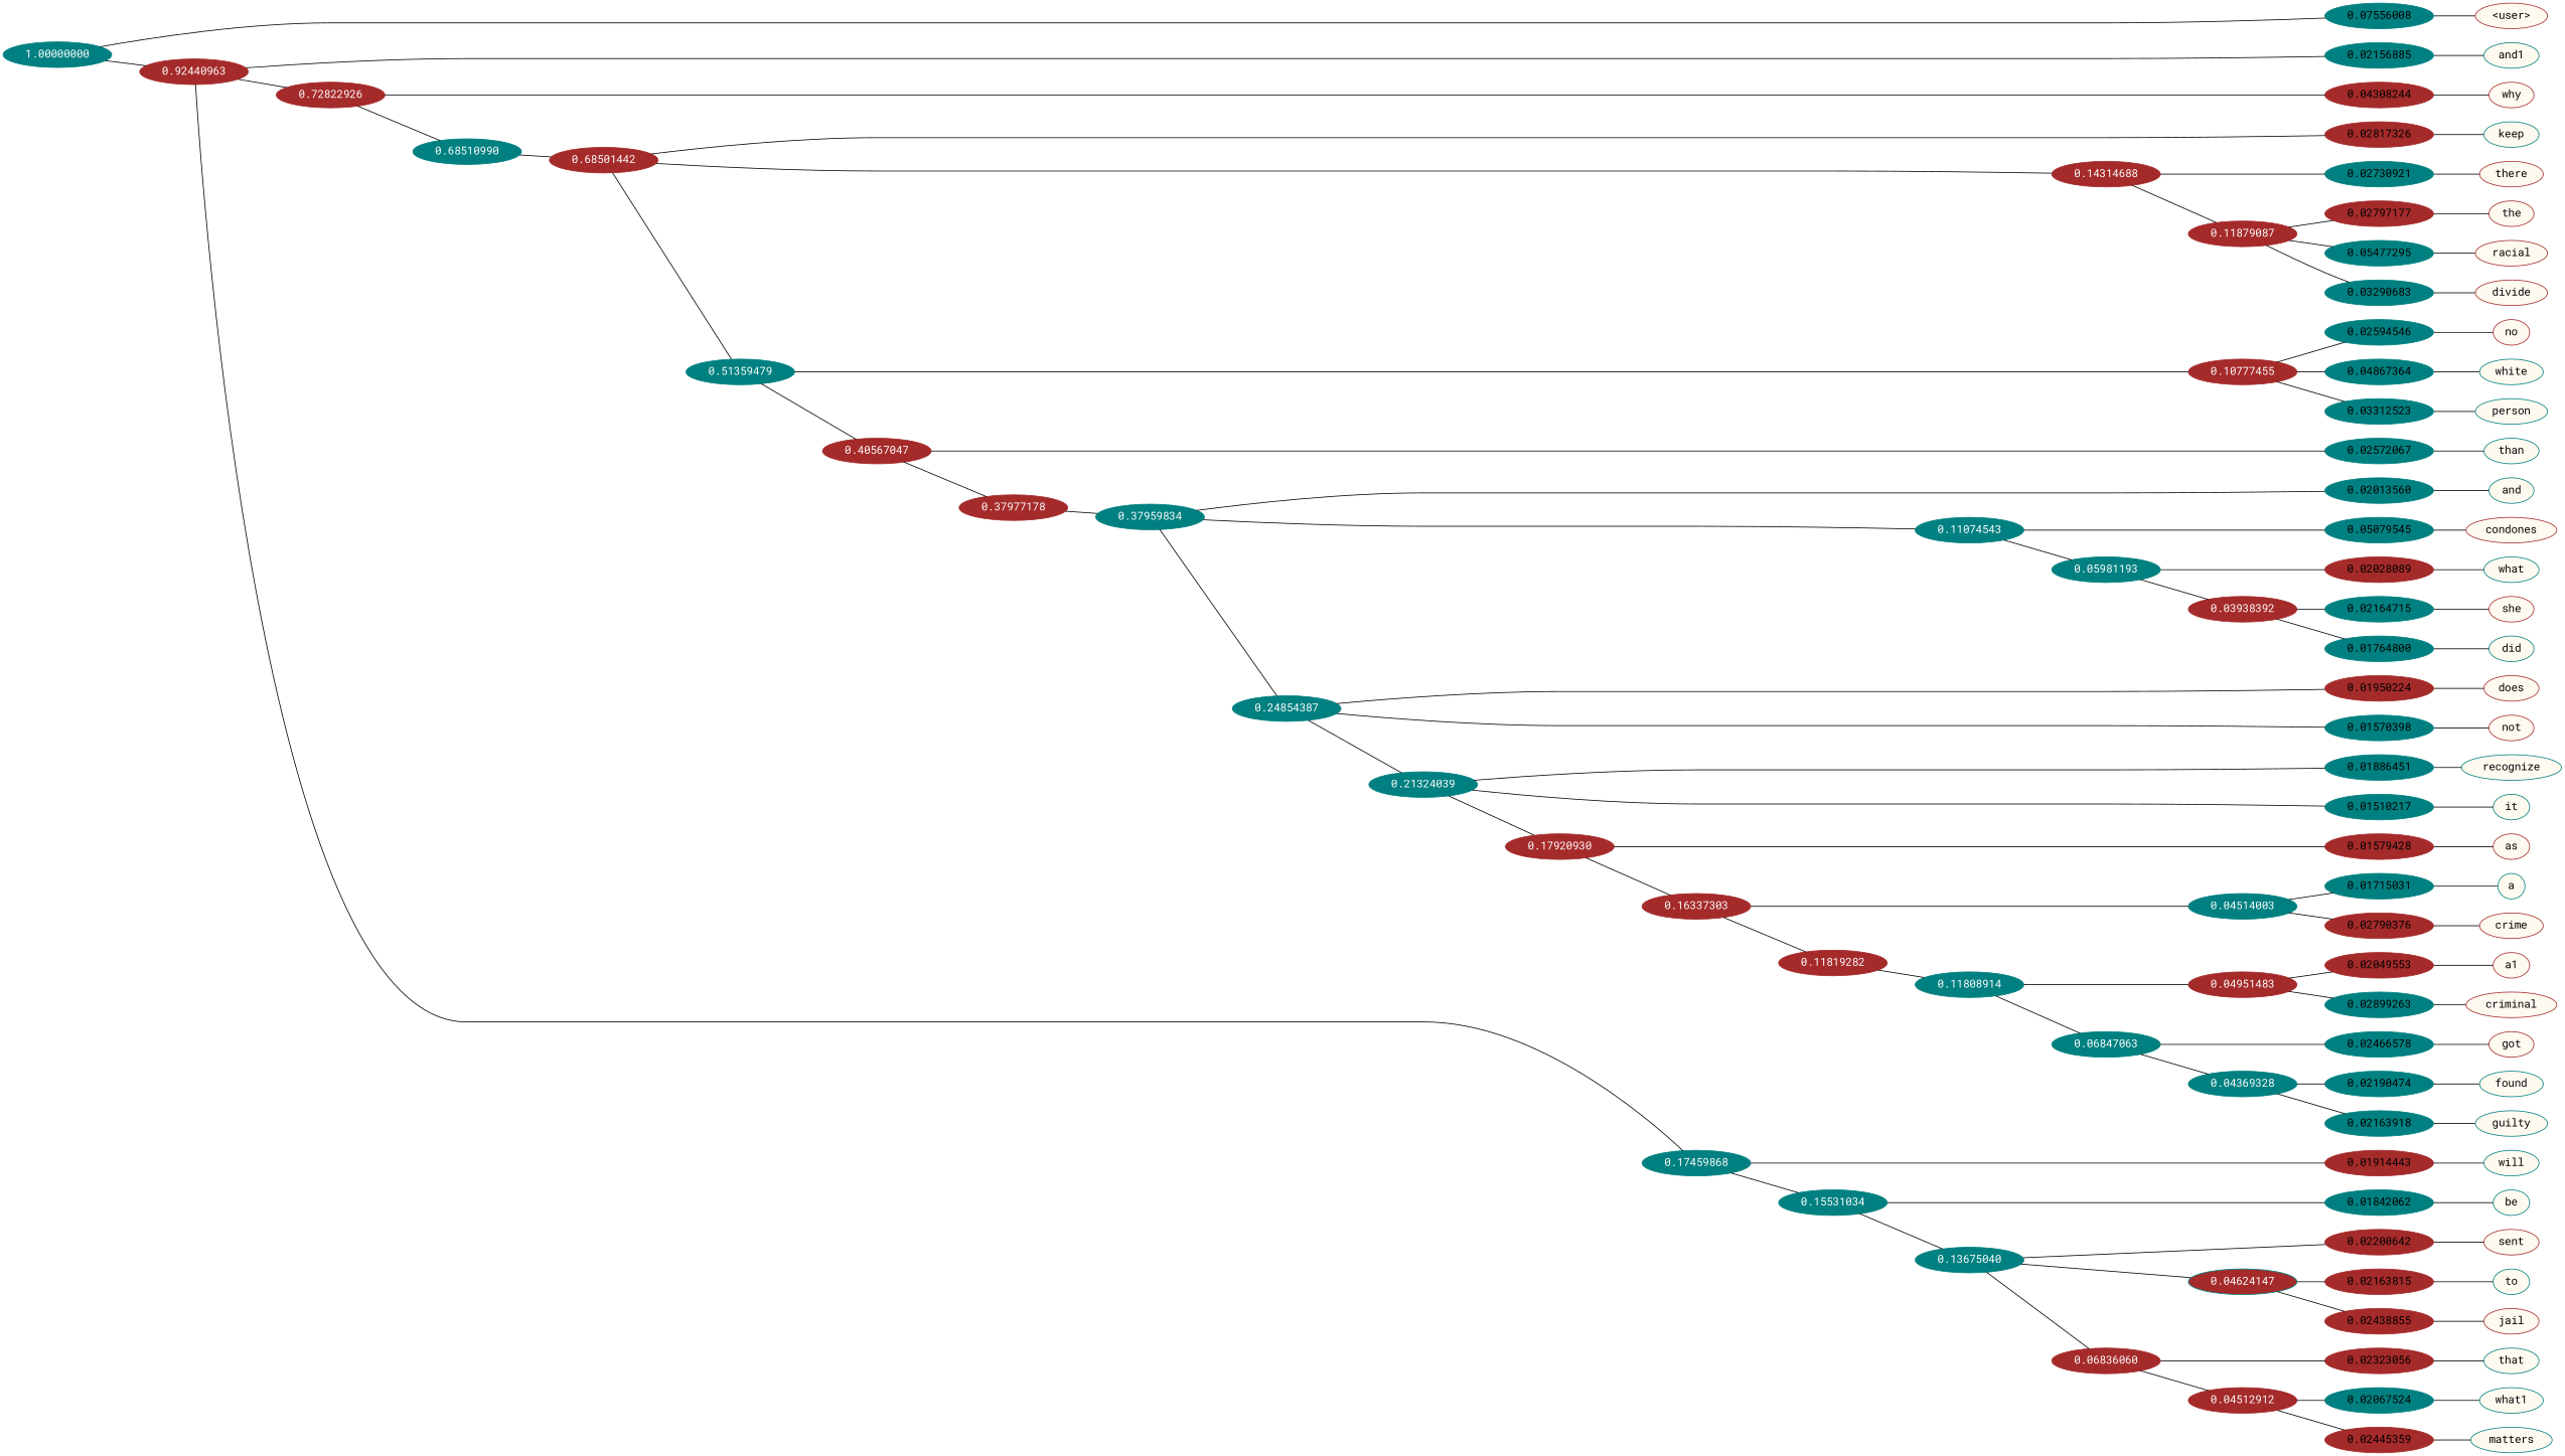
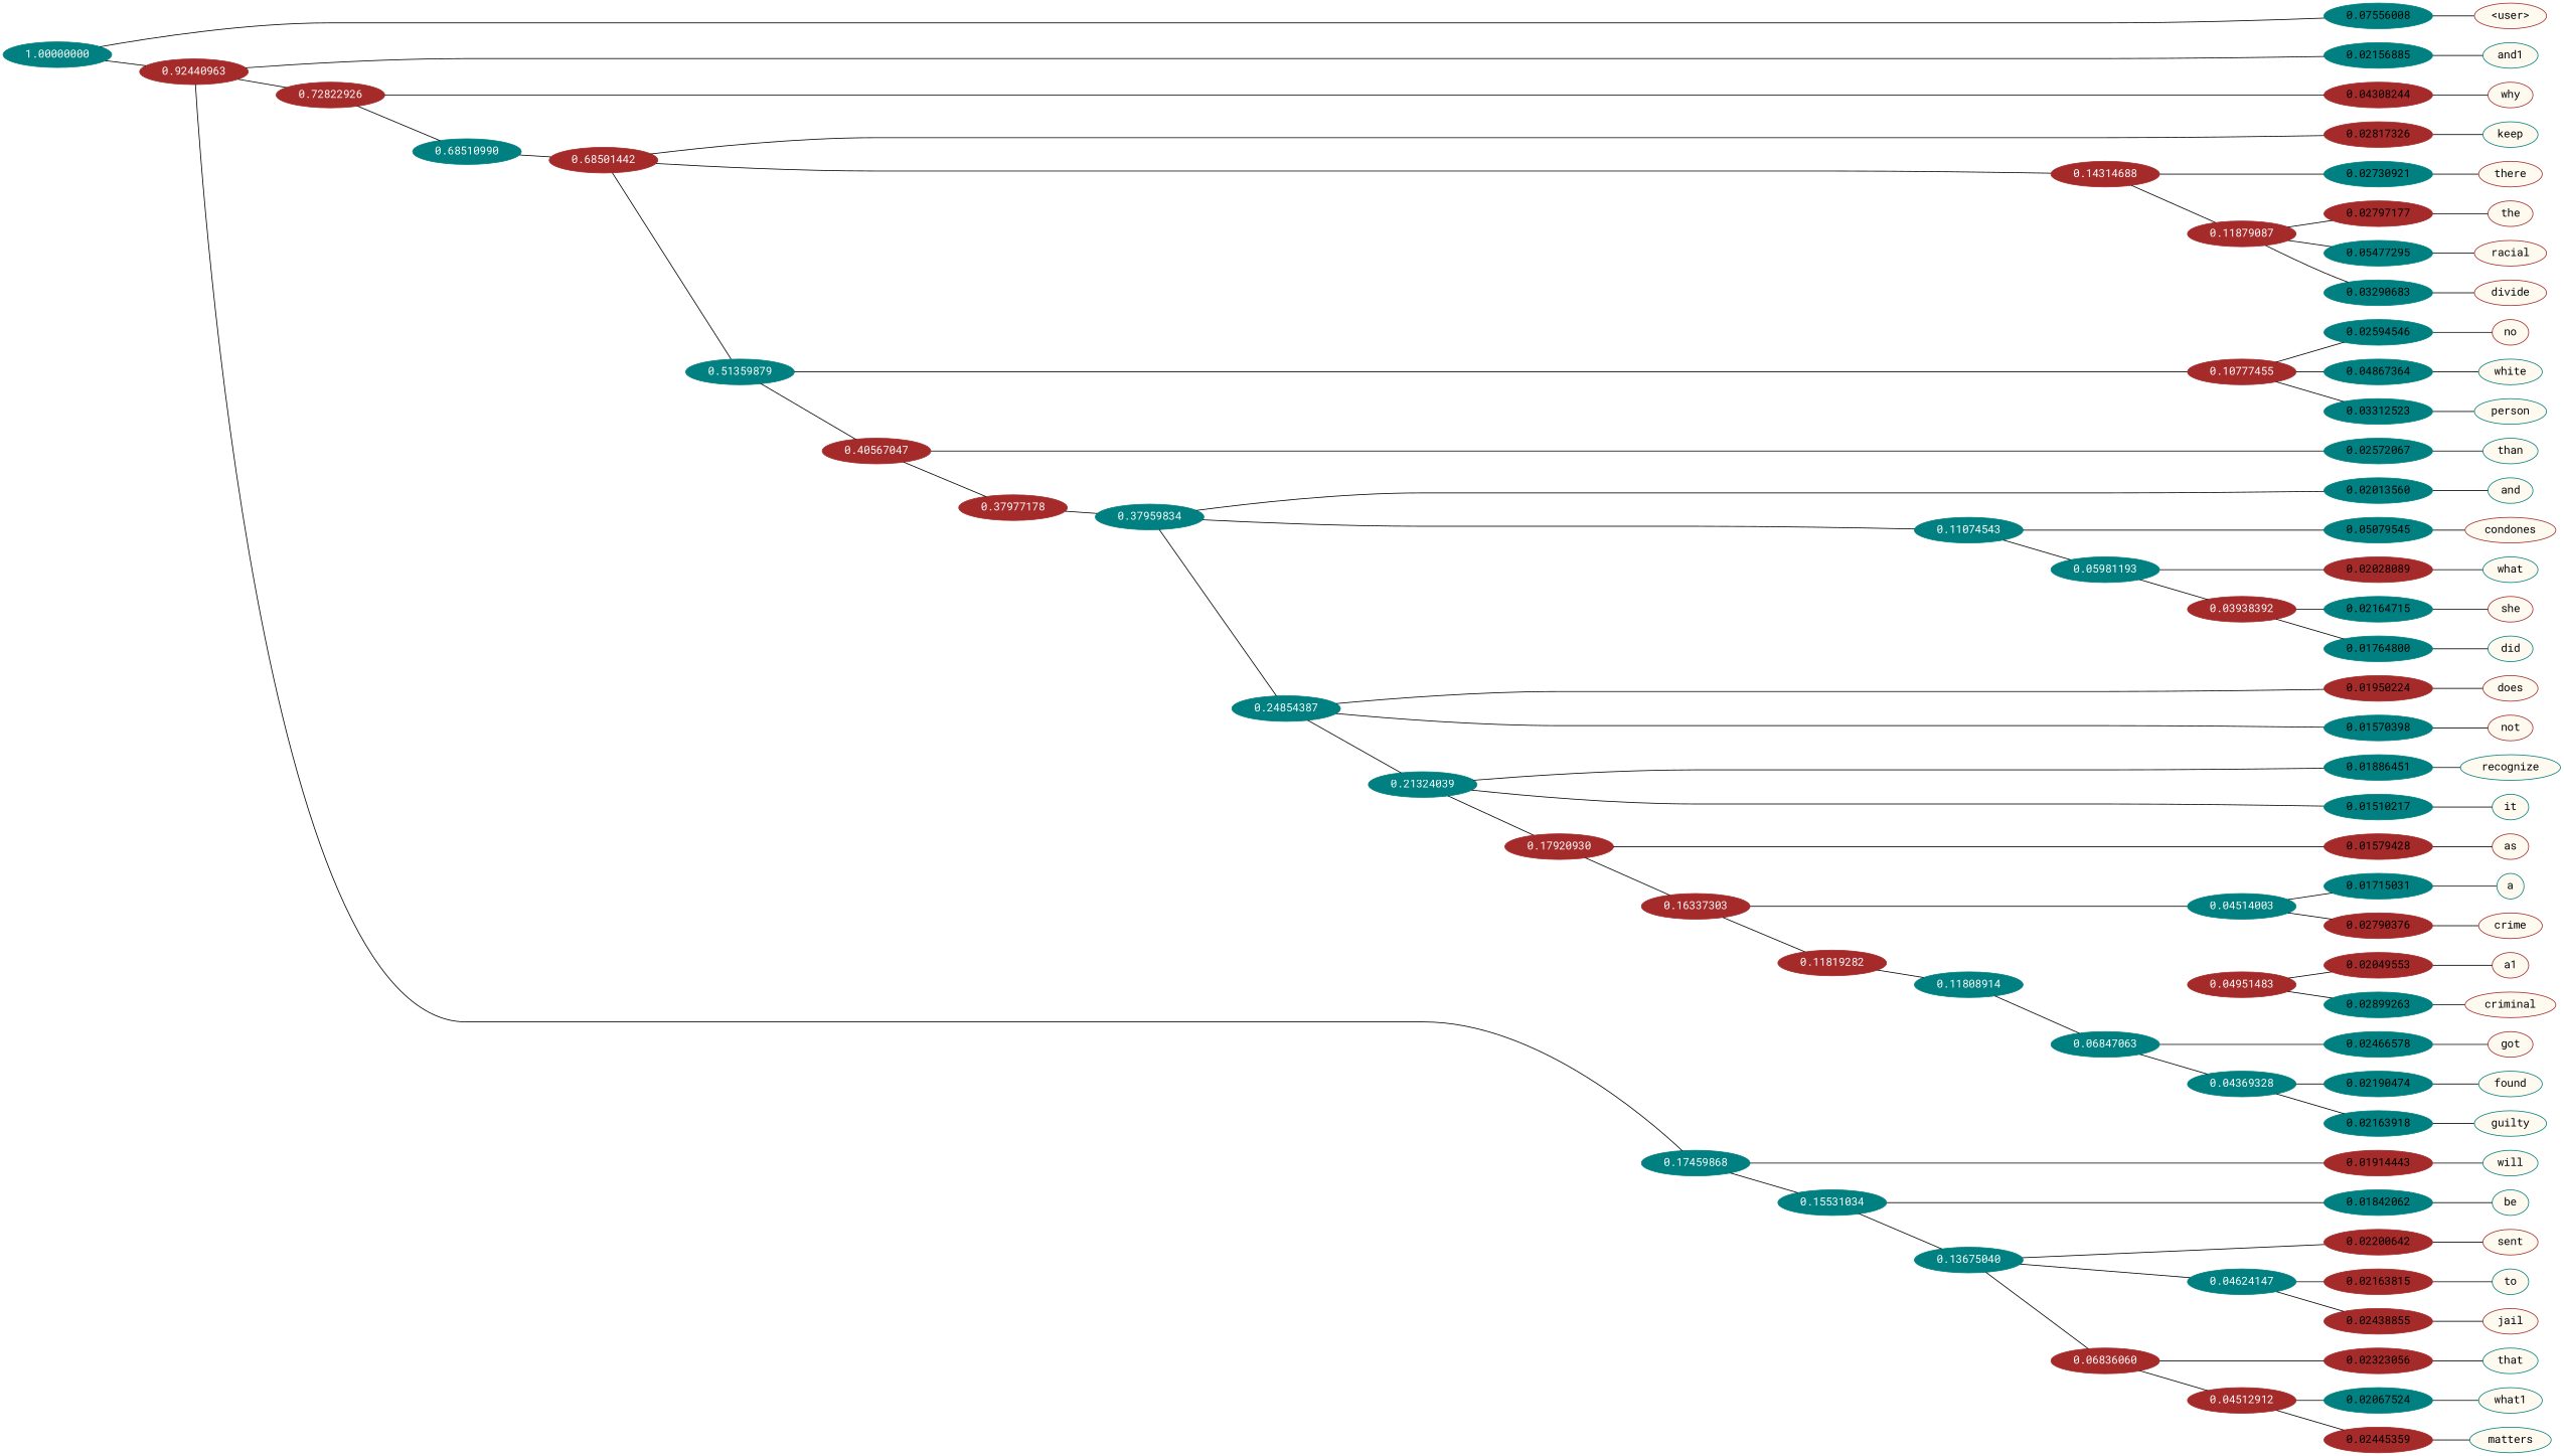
  graph {
    fontname="Roboto Mono"
    rankdir=LR
    node [color=teal fontname="Roboto Mono" format=png nodesep=0.001 ordering=out overlap_scaling=0.01 ranksep=0.001 style=filled]
    edge [fontname="Roboto Mono"]
    n1 [color=brown fillcolor=floralwhite height=0.15 label="\<user\>" style="filled,solid" width=0.15]
    n2 [color=brown fillcolor=floralwhite height=0.15 label=why style="filled,solid" width=0.15]
    n3 [fillcolor=floralwhite height=0.15 label=keep style="filled,solid" width=0.15]
    n4 [color=brown fillcolor=floralwhite height=0.15 label=the style="filled,solid" width=0.15]
    n5 [color=brown fillcolor=floralwhite height=0.15 label=racial style="filled,solid" width=0.15]
    n6 [color=brown fillcolor=floralwhite height=0.15 label=divide style="filled,solid" width=0.15]
    n7 [color=brown fillcolor=floralwhite height=0.15 label=there style="filled,solid" width=0.15]
    n8 [color=brown fillcolor=floralwhite height=0.15 label=no style="filled,solid" width=0.15]
    n9 [fillcolor=floralwhite height=0.15 label=white style="filled,solid" width=0.15]
    n10 [fillcolor=floralwhite height=0.15 label=person style="filled,solid" width=0.15]
    n11 [fillcolor=floralwhite height=0.15 label=than style="filled,solid" width=0.15]
    n12 [color=brown fillcolor=floralwhite height=0.15 label=condones style="filled,solid" width=0.15]
    n13 [fillcolor=floralwhite height=0.15 label=what style="filled,solid" width=0.15]
    n14 [color=brown fillcolor=floralwhite height=0.15 label=she style="filled,solid" width=0.15]
    n15 [fillcolor=floralwhite height=0.15 label=did style="filled,solid" width=0.15]
    n16 [fillcolor=floralwhite height=0.15 label=and style="filled,solid" width=0.15]
    n17 [color=brown fillcolor=floralwhite height=0.15 label=does style="filled,solid" width=0.15]
    n18 [color=brown fillcolor=floralwhite height=0.15 label=not style="filled,solid" width=0.15]
    n19 [fillcolor=floralwhite height=0.15 label=recognize style="filled,solid" width=0.15]
    n20 [fillcolor=floralwhite height=0.15 label=it style="filled,solid" width=0.15]
    n21 [color=brown fillcolor=floralwhite height=0.15 label=as style="filled,solid" width=0.15]
    n22 [fillcolor=floralwhite height=0.15 label=a style="filled,solid" width=0.15]
    n23 [color=brown fillcolor=floralwhite height=0.15 label=crime style="filled,solid" width=0.15]
    n24 [color=brown fillcolor=floralwhite height=0.15 label=a1 style="filled,solid" width=0.15]
    n25 [color=brown fillcolor=floralwhite height=0.15 label=criminal style="filled,solid" width=0.15]
    n26 [color=brown fillcolor=floralwhite height=0.15 label=got style="filled,solid" width=0.15]
    n27 [fillcolor=floralwhite height=0.15 label=found style="filled,solid" width=0.15]
    n28 [fillcolor=floralwhite height=0.15 label=guilty style="filled,solid" width=0.15]
    n29 [fillcolor=floralwhite height=0.15 label=and1 style="filled,solid" width=0.15]
    n30 [fillcolor=floralwhite height=0.15 label=will style="filled,solid" width=0.15]
    n31 [fillcolor=floralwhite height=0.15 label=be style="filled,solid" width=0.15]
    n32 [color=brown fillcolor=floralwhite height=0.15 label=sent style="filled,solid" width=0.15]
    n33 [fillcolor=floralwhite height=0.15 label=to style="filled,solid" width=0.15]
    n34 [color=brown fillcolor=floralwhite height=0.15 label=jail style="filled,solid" width=0.15]
    n35 [fillcolor=floralwhite height=0.15 label=that style="filled,solid" width=0.15]
    n36 [fillcolor=floralwhite height=0.15 label=what1 style="filled,solid" width=0.15]
    n37 [fillcolor=floralwhite height=0.15 label=matters style="filled,solid" width=0.15]
    n38 [fontcolor=black height=0.15 label=0.07556008 width=0.15]
    n39 [color=brown fontcolor=black height=0.15 label=0.04308244 width=0.15]
    n40 [color=brown fontcolor=black height=0.15 label=0.02817326 width=0.15]
    n41 [color=brown fontcolor=black height=0.15 label=0.02797177 width=0.15]
    n42 [fontcolor=black height=0.15 label=0.05477295 width=0.15]
    n43 [fontcolor=black height=0.15 label=0.03290683 width=0.15]
    n44 [fontcolor=black height=0.15 label=0.02730921 width=0.15]
    n45 [fontcolor=black height=0.15 label=0.02594546 width=0.15]
    n46 [fontcolor=black height=0.15 label=0.04867364 width=0.15]
    n47 [fontcolor=black height=0.15 label=0.03312523 width=0.15]
    n48 [fontcolor=black height=0.15 label=0.02572067 width=0.15]
    n49 [fontcolor=black height=0.15 label=0.05079545 width=0.15]
    n50 [color=brown fontcolor=black height=0.15 label=0.02028089 width=0.15]
    n51 [fontcolor=black height=0.15 label=0.02164715 width=0.15]
    n52 [fontcolor=black height=0.15 label=0.01764800 width=0.15]
    n53 [fontcolor=black height=0.15 label=0.02013560 width=0.15]
    n54 [color=brown fontcolor=black height=0.15 label=0.01950224 width=0.15]
    n55 [fontcolor=black height=0.15 label=0.01570398 width=0.15]
    n56 [fontcolor=black height=0.15 label=0.01886451 width=0.15]
    n57 [fontcolor=black height=0.15 label=0.01510217 width=0.15]
    n58 [color=brown fontcolor=black height=0.15 label=0.01579428 width=0.15]
    n59 [fontcolor=black height=0.15 label=0.01715031 width=0.15]
    n60 [color=brown fontcolor=black height=0.15 label=0.02790376 width=0.15]
    n61 [color=brown fontcolor=black height=0.15 label=0.02049553 width=0.15]
    n62 [fontcolor=black height=0.15 label=0.02899263 width=0.15]
    n63 [fontcolor=black height=0.15 label=0.02466578 width=0.15]
    n64 [fontcolor=black height=0.15 label=0.02190474 width=0.15]
    n65 [fontcolor=black height=0.15 label=0.02163918 width=0.15]
    n66 [fontcolor=black height=0.15 label=0.02156885 width=0.15]
    n67 [color=brown fontcolor=black height=0.15 label=0.01914443 width=0.15]
    n68 [fontcolor=black height=0.15 label=0.01842062 width=0.15]
    n69 [color=brown fontcolor=black height=0.15 label=0.02200642 width=0.15]
    n70 [color=brown fontcolor=black height=0.15 label=0.02163815 width=0.15]
    n71 [color=brown fontcolor=black height=0.15 label=0.02438855 width=0.15]
    n72 [color=brown fontcolor=black height=0.15 label=0.02323056 width=0.15]
    n73 [fontcolor=black height=0.15 label=0.02067524 width=0.15]
    n74 [color=brown fontcolor=black height=0.15 label=0.02445359 width=0.15]
    n75 [fontcolor=grey99 height=0.15 label=1.00000000 width=0.15]
    n76 [color=brown fontcolor=grey99 height=0.15 label=0.92440963 width=0.15]
    n77 [color=brown fontcolor=grey99 height=0.15 label=0.72822926 width=0.15]
    n78 [fontcolor=grey99 height=0.15 label=0.17459868 width=0.15]
    n79 [fontcolor=grey99 height=0.15 label=0.68510990 width=0.15]
    n80 [fontcolor=grey99 height=0.15 label=0.15531034 width=0.15]
    n81 [color=brown fontcolor=grey99 height=0.15 label=0.68501442 width=0.15]
    n82 [fontcolor=grey99 height=0.15 label=0.13675040 width=0.15]
    n83 [color=brown fontcolor=grey99 height=0.15 label=0.14314688 width=0.15]
-   n84 [fontcolor=grey99 height=0.15 label=0.51359479 width=0.15]
-   n85 [fontcolor=grey99 height=0.15 label=0.04624147 width=0.15 fillcolor=brown]
+   n84 [fontcolor=grey99 height=0.15 label=0.51359879 width=0.15]
+   n85 [fontcolor=grey99 height=0.15 label=0.04624147 width=0.15]
    n86 [color=brown fontcolor=grey99 height=0.15 label=0.06836060 width=0.15]
    n87 [color=brown fontcolor=grey99 height=0.15 label=0.11879087 width=0.15]
    n88 [color=brown fontcolor=grey99 height=0.15 label=0.10777455 width=0.15]
    n89 [color=brown fontcolor=grey99 height=0.15 label=0.40567047 width=0.15]
    n90 [color=brown fontcolor=grey99 height=0.15 label=0.04512912 width=0.15]
    n91 [color=brown fontcolor=grey99 height=0.15 label=0.37977178 width=0.15]
    n92 [fontcolor=grey99 height=0.15 label=0.37959834 width=0.15]
    n93 [fontcolor=grey99 height=0.15 label=0.11074543 width=0.15]
    n94 [fontcolor=grey99 height=0.15 label=0.24854387 width=0.15]
    n95 [fontcolor=grey99 height=0.15 label=0.05981193 width=0.15]
    n96 [fontcolor=grey99 height=0.15 label=0.21324039 width=0.15]
    n97 [color=brown fontcolor=grey99 height=0.15 label=0.03938392 width=0.15]
    n98 [color=brown fontcolor=grey99 height=0.15 label=0.17920930 width=0.15]
    n99 [color=brown fontcolor=grey99 height=0.15 label=0.16337303 width=0.15]
    n100 [fontcolor=grey99 height=0.15 label=0.04514003 width=0.15]
    n101 [color=brown fontcolor=grey99 height=0.15 label=0.11819282 width=0.15]
    n102 [fontcolor=grey99 height=0.15 label=0.11808914 width=0.15]
    n103 [color=brown fontcolor=grey99 height=0.15 label=0.04951483 width=0.15]
    n104 [fontcolor=grey99 height=0.15 label=0.06847063 width=0.15]
    n105 [fontcolor=grey99 height=0.15 label=0.04369328 width=0.15]
    subgraph sub_1 {
      rank=same
      n1
      n2
      n3
      n4
      n5
      n6
      n7
      n8
      n9
      n10
      n11
      n12
      n13
      n14
      n15
      n16
      n17
      n18
      n19
      n20
      n21
      n22
      n23
      n24
      n25
      n26
      n27
      n28
      n29
      n30
      n31
      n32
      n33
      n34
      n35
      n36
      n37
    }
    subgraph sub_2 {
      rank=same
      n38
      n39
      n40
      n41
      n42
      n43
      n44
      n45
      n46
      n47
      n48
      n49
      n50
      n51
      n52
      n53
      n54
      n55
      n56
      n57
      n58
      n59
      n60
      n61
      n62
      n63
      n64
      n65
      n66
      n67
      n68
      n69
      n70
      n71
      n72
      n73
      n74
    }
    n38 -- n1
    n39 -- n2
    n40 -- n3
    n41 -- n4
    n42 -- n5
    n43 -- n6
    n44 -- n7
    n45 -- n8
    n46 -- n9
    n47 -- n10
    n48 -- n11
    n49 -- n12
    n50 -- n13
    n51 -- n14
    n52 -- n15
    n53 -- n16
    n54 -- n17
    n55 -- n18
    n56 -- n19
    n57 -- n20
    n58 -- n21
    n59 -- n22
    n60 -- n23
    n61 -- n24
    n62 -- n25
    n63 -- n26
    n64 -- n27
    n65 -- n28
    n66 -- n29
    n67 -- n30
    n68 -- n31
    n69 -- n32
    n70 -- n33
    n71 -- n34
    n72 -- n35
    n73 -- n36
    n74 -- n37
    n75 -- n38
    n75 -- n76
    n76 -- n66
    n76 -- n77
    n76 -- n78
    n77 -- n39
    n77 -- n79
    n78 -- n67
    n78 -- n80
    n79 -- n81
    n80 -- n68
    n80 -- n82
    n81 -- n40
    n81 -- n83
    n81 -- n84
    n82 -- n69
    n82 -- n85
    n82 -- n86
    n83 -- n44
    n83 -- n87
    n84 -- n88
    n84 -- n89
    n85 -- n70
    n85 -- n71
    n86 -- n72
    n86 -- n90
    n87 -- n41
    n87 -- n42
    n87 -- n43
    n88 -- n45
    n88 -- n46
    n88 -- n47
    n89 -- n48
    n89 -- n91
    n90 -- n73
    n90 -- n74
    n91 -- n92
    n92 -- n53
    n92 -- n93
    n92 -- n94
    n93 -- n49
    n93 -- n95
    n94 -- n54
    n94 -- n55
    n94 -- n96
    n95 -- n50
    n95 -- n97
    n96 -- n56
    n96 -- n57
    n96 -- n98
    n97 -- n51
    n97 -- n52
    n98 -- n58
    n98 -- n99
    n99 -- n100
    n99 -- n101
    n100 -- n59
    n100 -- n60
    n101 -- n102
-   n102 -- n103
    n102 -- n104
    n103 -- n61
    n103 -- n62
    n104 -- n63
    n104 -- n105
    n105 -- n64
    n105 -- n65
  }
